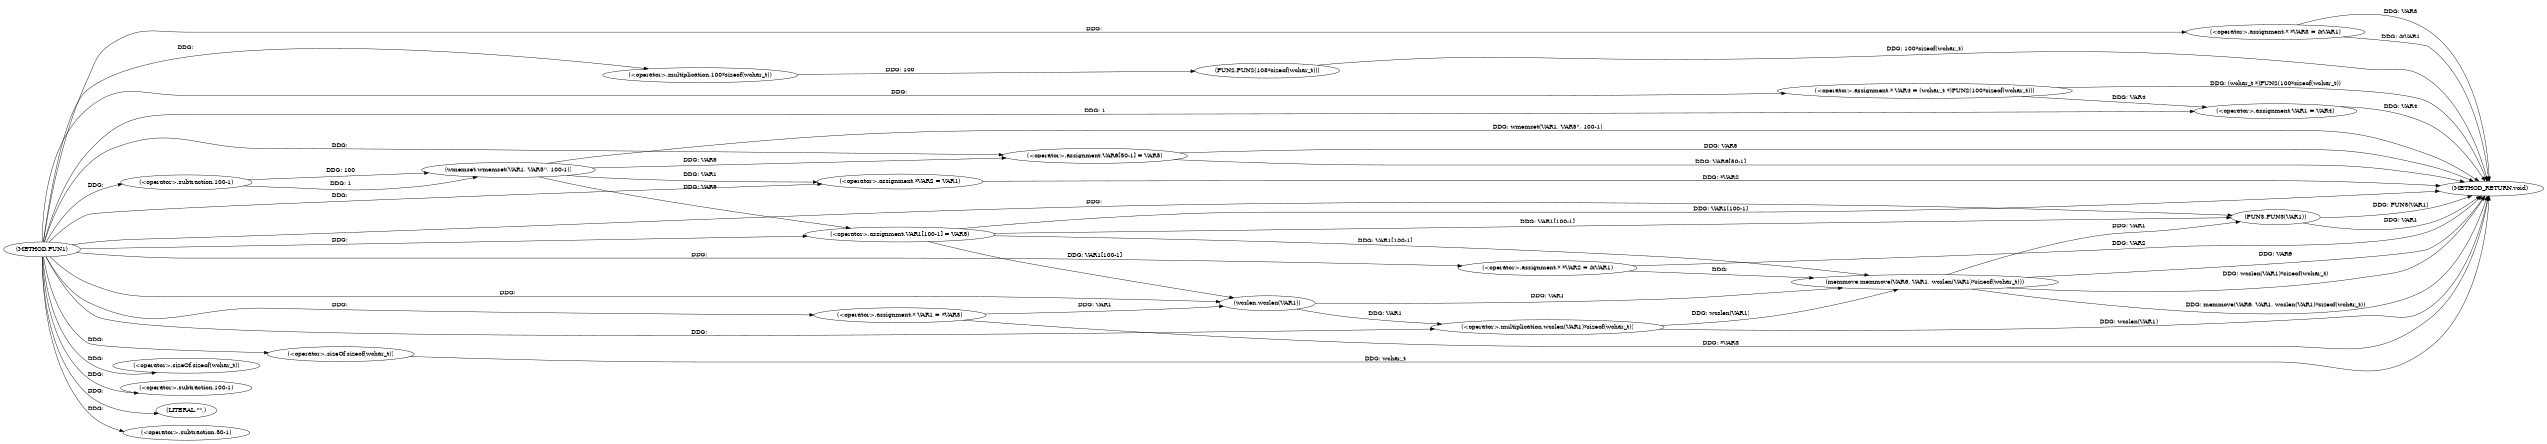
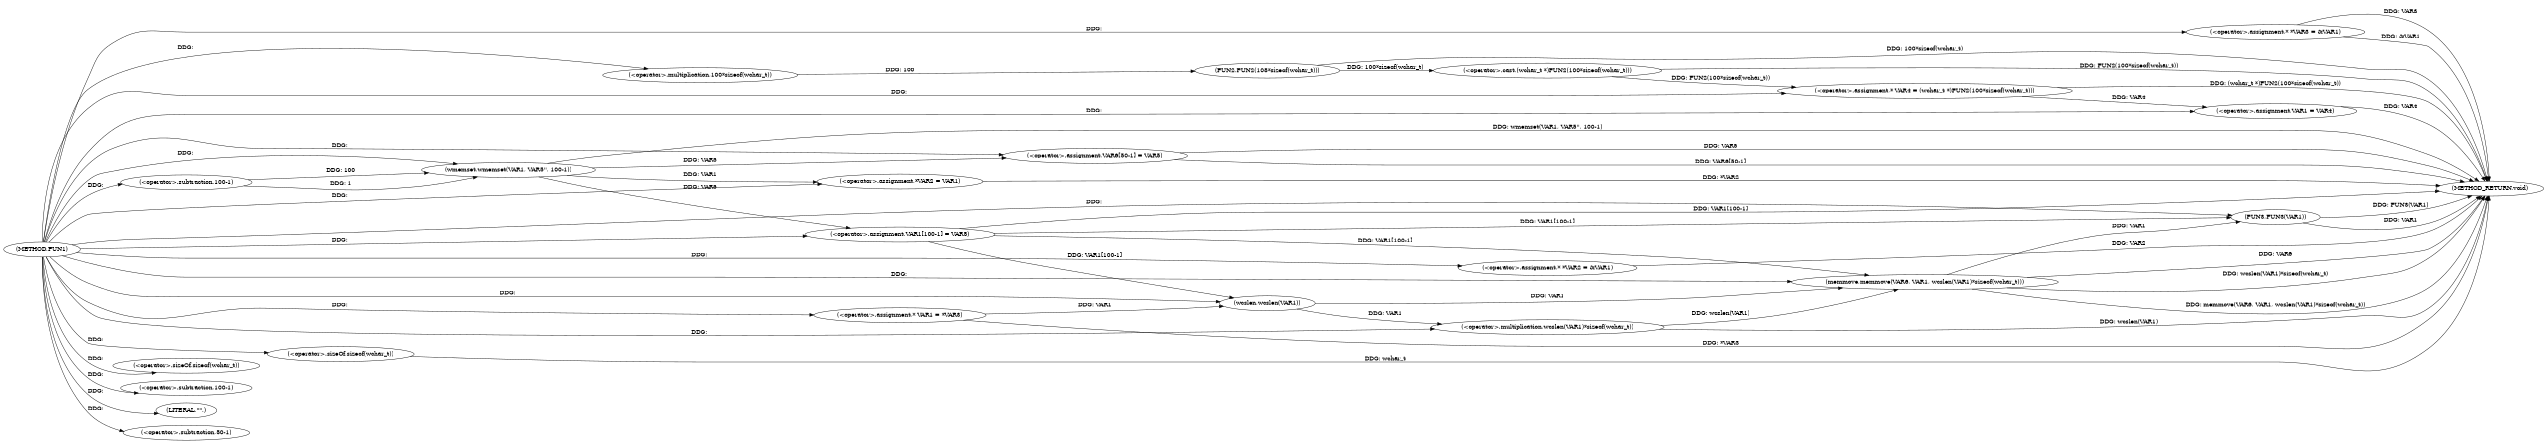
  digraph {
    rankdir=LR
    n1 [label="(METHOD,FUN1)"]
    n2 [label="(<operator>.assignment,* *VAR2 = &VAR1)"]
    n3 [label="(<operator>.assignment,* *VAR3 = &VAR1)"]
    n4 [label="(<operator>.assignment,* VAR4 = (wchar_t *)FUN2(100*sizeof(wchar_t)))"]
    n5 [label="(<operator>.multiplication,100*sizeof(wchar_t))"]
    n6 [label="(<operator>.sizeOf,sizeof(wchar_t))"]
    n7 [label="(<operator>.assignment,VAR1 = VAR4)"]
    n8 [label="(wmemset,wmemset(VAR1, VAR5'', 100-1))"]
    n9 [label="(<operator>.subtraction,100-1)"]
    n10 [label="(<operator>.assignment,VAR1[100-1] = VAR5)"]
    n11 [label="(<operator>.subtraction,100-1)"]
    n12 [label="(<operator>.assignment,*VAR2 = VAR1)"]
    n13 [label="(<operator>.assignment,* VAR1 = *VAR3)"]
    n14 [label="(LITERAL,\"\",)"]
    n15 [label="(memmove,memmove(VAR6, VAR1, wcslen(VAR1)*sizeof(wchar_t)))"]
    n16 [label="(<operator>.multiplication,wcslen(VAR1)*sizeof(wchar_t))"]
    n17 [label="(wcslen,wcslen(VAR1))"]
    n18 [label="(<operator>.sizeOf,sizeof(wchar_t))"]
    n19 [label="(<operator>.assignment,VAR6[50-1] = VAR5)"]
    n20 [label="(<operator>.subtraction,50-1)"]
    n21 [label="(FUN3,FUN3(VAR1))"]
    n22 [label="(METHOD_RETURN,void)"]
    n23 [label="(FUN2,FUN2(108*sizeof(wchar_t)))"]
+   n24 [label="(<operator>.cast,(wchar_t *)FUN2(100*sizeof(wchar_t)))"]
    n1 -> n2 [label="DDG: "]
    n1 -> n3 [label="DDG: "]
    n1 -> n4 [label="DDG: "]
    n1 -> n5 [label="DDG: "]
    n1 -> n6 [label="DDG: "]
-   n1 -> n7 [label="DDG: 1"]
+   n1 -> n7 [label="DDG: "]
+   n1 -> n8 [label="DDG: "]
    n1 -> n9 [label="DDG: "]
    n1 -> n10 [label="DDG: "]
    n1 -> n11 [label="DDG: "]
    n1 -> n12 [label="DDG: "]
    n1 -> n13 [label="DDG: "]
    n1 -> n14 [label="DDG: "]
-   n2 -> n15 [label="DDG: "]
+   n1 -> n15 [label="DDG: "]
    n1 -> n16 [label="DDG: "]
    n1 -> n17 [label="DDG: "]
    n1 -> n18 [label="DDG: "]
    n1 -> n19 [label="DDG: "]
    n1 -> n20 [label="DDG: "]
    n1 -> n21 [label="DDG: "]
    n2 -> n22 [label="DDG: VAR2"]
    n3 -> n22 [label="DDG: VAR3"]
    n3 -> n22 [label="DDG: &VAR1"]
    n4 -> n7 [label="DDG: VAR4"]
    n4 -> n22 [label="DDG: (wchar_t *)FUN2(100*sizeof(wchar_t))"]
    n5 -> n23 [label="DDG: 100"]
    n7 -> n22 [label="DDG: VAR4"]
    n8 -> n10 [label="DDG: VAR5"]
    n8 -> n12 [label="DDG: VAR1"]
    n8 -> n19 [label="DDG: VAR5"]
    n8 -> n22 [label="DDG: wmemset(VAR1, VAR5'', 100-1)"]
    n9 -> n8 [label="DDG: 100"]
    n9 -> n8 [label="DDG: 1"]
    n10 -> n15 [label="DDG: VAR1[100-1]"]
    n10 -> n17 [label="DDG: VAR1[100-1]"]
    n10 -> n21 [label="DDG: VAR1[100-1]"]
    n10 -> n22 [label="DDG: VAR1[100-1]"]
    n12 -> n22 [label="DDG: *VAR2"]
    n13 -> n17 [label="DDG: VAR1"]
    n13 -> n22 [label="DDG: *VAR3"]
    n15 -> n21 [label="DDG: VAR1"]
    n15 -> n22 [label="DDG: memmove(VAR6, VAR1, wcslen(VAR1)*sizeof(wchar_t))"]
    n15 -> n22 [label="DDG: VAR6"]
    n15 -> n22 [label="DDG: wcslen(VAR1)*sizeof(wchar_t)"]
    n16 -> n15 [label="DDG: wcslen(VAR1)"]
    n16 -> n22 [label="DDG: wcslen(VAR1)"]
    n17 -> n15 [label="DDG: VAR1"]
    n17 -> n16 [label="DDG: VAR1"]
    n18 -> n22 [label="DDG: wchar_t"]
    n19 -> n22 [label="DDG: VAR6[50-1]"]
    n19 -> n22 [label="DDG: VAR5"]
    n21 -> n22 [label="DDG: FUN3(VAR1)"]
    n21 -> n22 [label="DDG: VAR1"]
    n23 -> n22 [label="DDG: 100*sizeof(wchar_t)"]
+   n23 -> n24 [label="DDG: 100*sizeof(wchar_t)"]
+   n24 -> n4 [label="DDG: FUN2(100*sizeof(wchar_t))"]
+   n24 -> n22 [label="DDG: FUN2(100*sizeof(wchar_t))"]
  }
